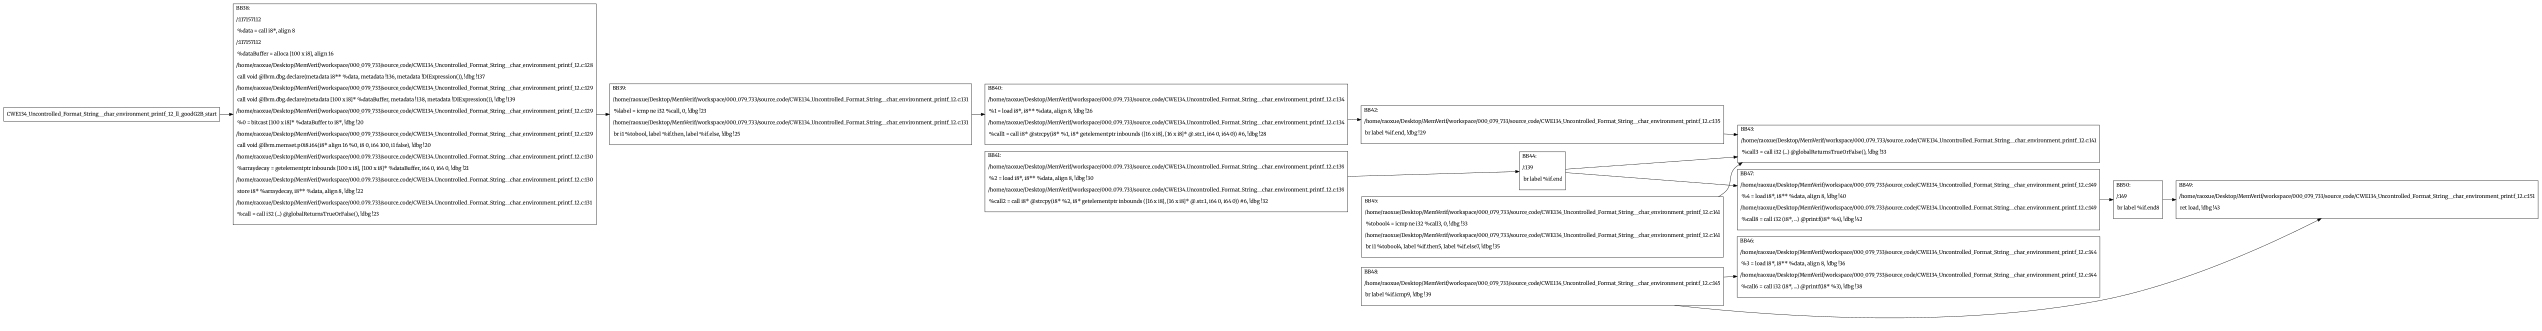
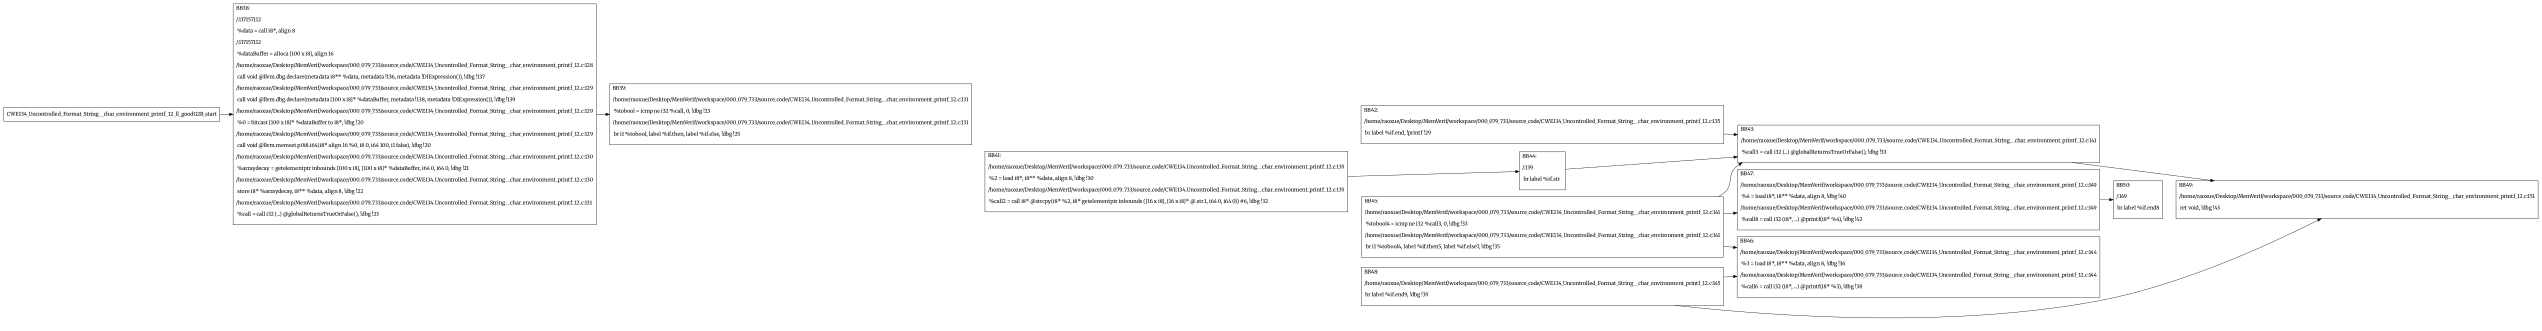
  digraph {
    fontname=Merriweather
    rankdir=LR
    node [fontname=Merriweather shape=record]
    edge [fontname=Merriweather]
    n1 [label="{CWE134_Uncontrolled_Format_String__char_environment_printf_12_ll_goodG2B_start}"]
    n2 [label="{BB38:\l\l/:117157112\l\n  %data = call i8*, align 8\l\n/:117157112\l\n  %dataBuffer = alloca [100 x i8], align 16\l\n/home/raoxue/Desktop/MemVerif/workspace/000_079_733/source_code/CWE134_Uncontrolled_Format_String__char_environment_printf_12.c:128\l\n  call void @llvm.dbg.declare(metadata i8** %data, metadata !136, metadata !DIExpression()), !dbg !137\l\n/home/raoxue/Desktop/MemVerif/workspace/000_079_733/source_code/CWE134_Uncontrolled_Format_String__char_environment_printf_12.c:129\l\n  call void @llvm.dbg.declare(metadata [100 x i8]* %dataBuffer, metadata !138, metadata !DIExpression()), !dbg !139\l\n/home/raoxue/Desktop/MemVerif/workspace/000_079_733/source_code/CWE134_Uncontrolled_Format_String__char_environment_printf_12.c:129\l\n  %0 = bitcast [100 x i8]* %dataBuffer to i8*, !dbg !20\l\n/home/raoxue/Desktop/MemVerif/workspace/000_079_733/source_code/CWE134_Uncontrolled_Format_String__char_environment_printf_12.c:129\l\n  call void @llvm.memset.p0i8.i64(i8* align 16 %0, i8 0, i64 100, i1 false), !dbg !20\l\n/home/raoxue/Desktop/MemVerif/workspace/000_079_733/source_code/CWE134_Uncontrolled_Format_String__char_environment_printf_12.c:130\l\n  %arraydecay = getelementptr inbounds [100 x i8], [100 x i8]* %dataBuffer, i64 0, i64 0, !dbg !21\l\n/home/raoxue/Desktop/MemVerif/workspace/000_079_733/source_code/CWE134_Uncontrolled_Format_String__char_environment_printf_12.c:130\l\n  store i8* %arraydecay, i8** %data, align 8, !dbg !22\l\n/home/raoxue/Desktop/MemVerif/workspace/000_079_733/source_code/CWE134_Uncontrolled_Format_String__char_environment_printf_12.c:131\l\n  %call = call i32 (...) @globalReturnsTrueOrFalse(), !dbg !23\l\n}"]
-   n3 [label="{BB39:\l\l/home/raoxue/Desktop/MemVerif/workspace/000_079_733/source_code/CWE134_Uncontrolled_Format_String__char_environment_printf_12.c:131\l\n  %label = icmp ne i32 %call, 0, !dbg !23\l\n/home/raoxue/Desktop/MemVerif/workspace/000_079_733/source_code/CWE134_Uncontrolled_Format_String__char_environment_printf_12.c:131\l\n  br i1 %tobool, label %if.then, label %if.else, !dbg !25\l\n}"]
-   n4 [label="{BB40:\l\l/home/raoxue/Desktop/MemVerif/workspace/000_079_733/source_code/CWE134_Uncontrolled_Format_String__char_environment_printf_12.c:134\l\n  %1 = load i8*, i8** %data, align 8, !dbg !26\l\n/home/raoxue/Desktop/MemVerif/workspace/000_079_733/source_code/CWE134_Uncontrolled_Format_String__char_environment_printf_12.c:134\l\n  %call1 = call i8* @strcpy(i8* %1, i8* getelementptr inbounds ([16 x i8], [16 x i8]* @.str.1, i64 0, i64 0)) #6, !dbg !28\l\n}"]
-   n5 [label="{BB42:\l\l/home/raoxue/Desktop/MemVerif/workspace/000_079_733/source_code/CWE134_Uncontrolled_Format_String__char_environment_printf_12.c:135\l\n  br label %if.end, !dbg !29\l\n}"]
+   n3 [label="{BB39:\l\l/home/raoxue/Desktop/MemVerif/workspace/000_079_733/source_code/CWE134_Uncontrolled_Format_String__char_environment_printf_12.c:131\l\n  %tobool = icmp ne i32 %call, 0, !dbg !23\l\n/home/raoxue/Desktop/MemVerif/workspace/000_079_733/source_code/CWE134_Uncontrolled_Format_String__char_environment_printf_12.c:131\l\n  br i1 %tobool, label %if.then, label %if.else, !dbg !25\l\n}"]
+   n5 [label="{BB42:\l\l/home/raoxue/Desktop/MemVerif/workspace/000_079_733/source_code/CWE134_Uncontrolled_Format_String__char_environment_printf_12.c:135\l\n  br label %if.end, !printf !29\l\n}"]
    n6 [label="{BB41:\l\l/home/raoxue/Desktop/MemVerif/workspace/000_079_733/source_code/CWE134_Uncontrolled_Format_String__char_environment_printf_12.c:139\l\n  %2 = load i8*, i8** %data, align 8, !dbg !30\l\n/home/raoxue/Desktop/MemVerif/workspace/000_079_733/source_code/CWE134_Uncontrolled_Format_String__char_environment_printf_12.c:139\l\n  %call2 = call i8* @strcpy(i8* %2, i8* getelementptr inbounds ([16 x i8], [16 x i8]* @.str.1, i64 0, i64 0)) #6, !dbg !32\l\n}"]
-   n7 [label="{BB44:\l\l/:139\l\n  br label %if.end\l\n}"]
+   n7 [label="{BB44:\l\l/:139\l\n  br label %if.str\l\n}"]
    n8 [label="{BB43:\l\l/home/raoxue/Desktop/MemVerif/workspace/000_079_733/source_code/CWE134_Uncontrolled_Format_String__char_environment_printf_12.c:141\l\n  %call3 = call i32 (...) @globalReturnsTrueOrFalse(), !dbg !33\l\n}"]
    n9 [label="{BB45:\l\l/home/raoxue/Desktop/MemVerif/workspace/000_079_733/source_code/CWE134_Uncontrolled_Format_String__char_environment_printf_12.c:141\l\n  %tobool4 = icmp ne i32 %call3, 0, !dbg !33\l\n/home/raoxue/Desktop/MemVerif/workspace/000_079_733/source_code/CWE134_Uncontrolled_Format_String__char_environment_printf_12.c:141\l\n  br i1 %tobool4, label %if.then5, label %if.else7, !dbg !35\l\n}"]
    n10 [label="{BB46:\l\l/home/raoxue/Desktop/MemVerif/workspace/000_079_733/source_code/CWE134_Uncontrolled_Format_String__char_environment_printf_12.c:144\l\n  %3 = load i8*, i8** %data, align 8, !dbg !36\l\n/home/raoxue/Desktop/MemVerif/workspace/000_079_733/source_code/CWE134_Uncontrolled_Format_String__char_environment_printf_12.c:144\l\n  %call6 = call i32 (i8*, ...) @printf(i8* %3), !dbg !38\l\n}"]
    n11 [label="{BB47:\l\l/home/raoxue/Desktop/MemVerif/workspace/000_079_733/source_code/CWE134_Uncontrolled_Format_String__char_environment_printf_12.c:149\l\n  %4 = load i8*, i8** %data, align 8, !dbg !40\l\n/home/raoxue/Desktop/MemVerif/workspace/000_079_733/source_code/CWE134_Uncontrolled_Format_String__char_environment_printf_12.c:149\l\n  %call8 = call i32 (i8*, ...) @printf(i8* %4), !dbg !42\l\n}"]
    n12 [label="{BB50:\l\l/:149\l\n  br label %if.end8\l\n}"]
-   n13 [label="{BB48:\l\l/home/raoxue/Desktop/MemVerif/workspace/000_079_733/source_code/CWE134_Uncontrolled_Format_String__char_environment_printf_12.c:145\l\n  br label %if.icmp9, !dbg !39\l\n}"]
-   n14 [label="{BB49:\l\l/home/raoxue/Desktop/MemVerif/workspace/000_079_733/source_code/CWE134_Uncontrolled_Format_String__char_environment_printf_12.c:151\l\n  ret load, !dbg !43\l\n}"]
+   n13 [label="{BB48:\l\l/home/raoxue/Desktop/MemVerif/workspace/000_079_733/source_code/CWE134_Uncontrolled_Format_String__char_environment_printf_12.c:145\l\n  br label %if.end9, !dbg !39\l\n}"]
+   n14 [label="{BB49:\l\l/home/raoxue/Desktop/MemVerif/workspace/000_079_733/source_code/CWE134_Uncontrolled_Format_String__char_environment_printf_12.c:151\l\n  ret void, !dbg !43\l\n}"]
    n1 -> n2
    n2 -> n3
-   n3 -> n4
-   n4 -> n5
    n5 -> n8
    n6 -> n7
    n7 -> n8
    n9 -> n8
-   n7 -> n11
+   n9 -> n10
+   n9 -> n11
    n11 -> n12
-   n12 -> n14
+   n8 -> n14
    n13 -> n10
    n13 -> n14
  }
